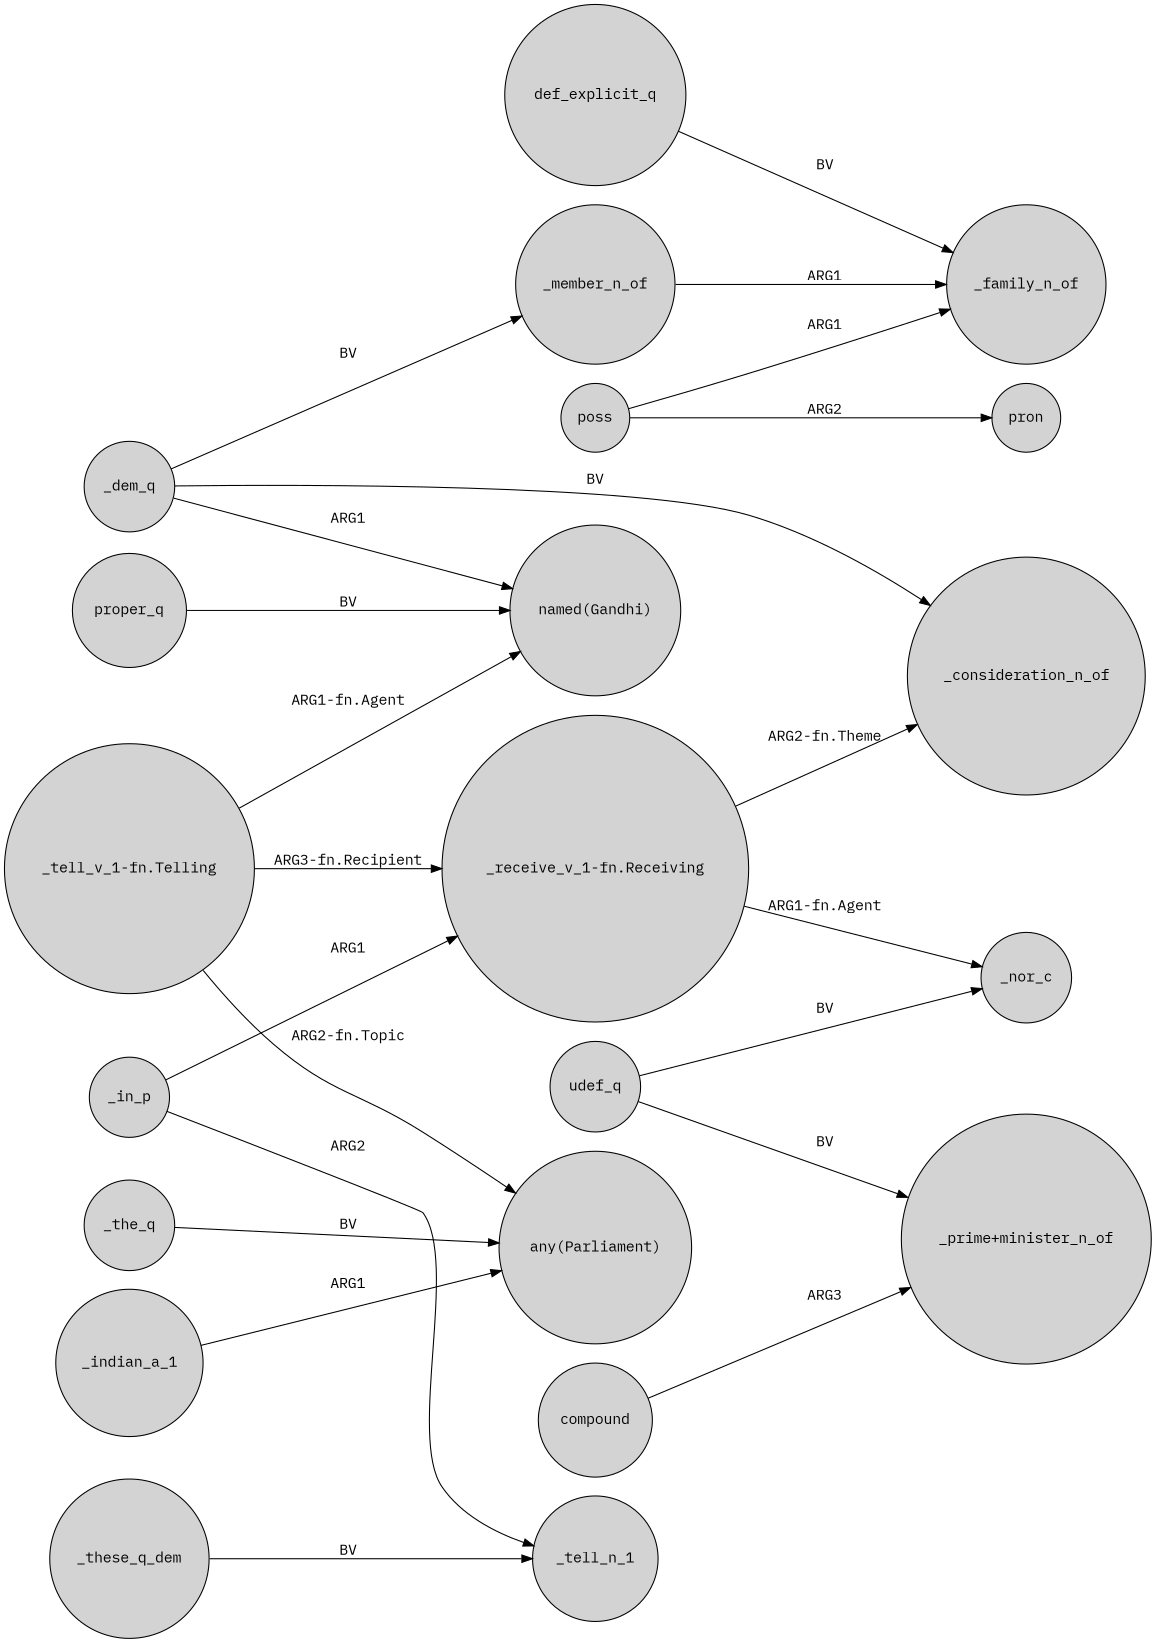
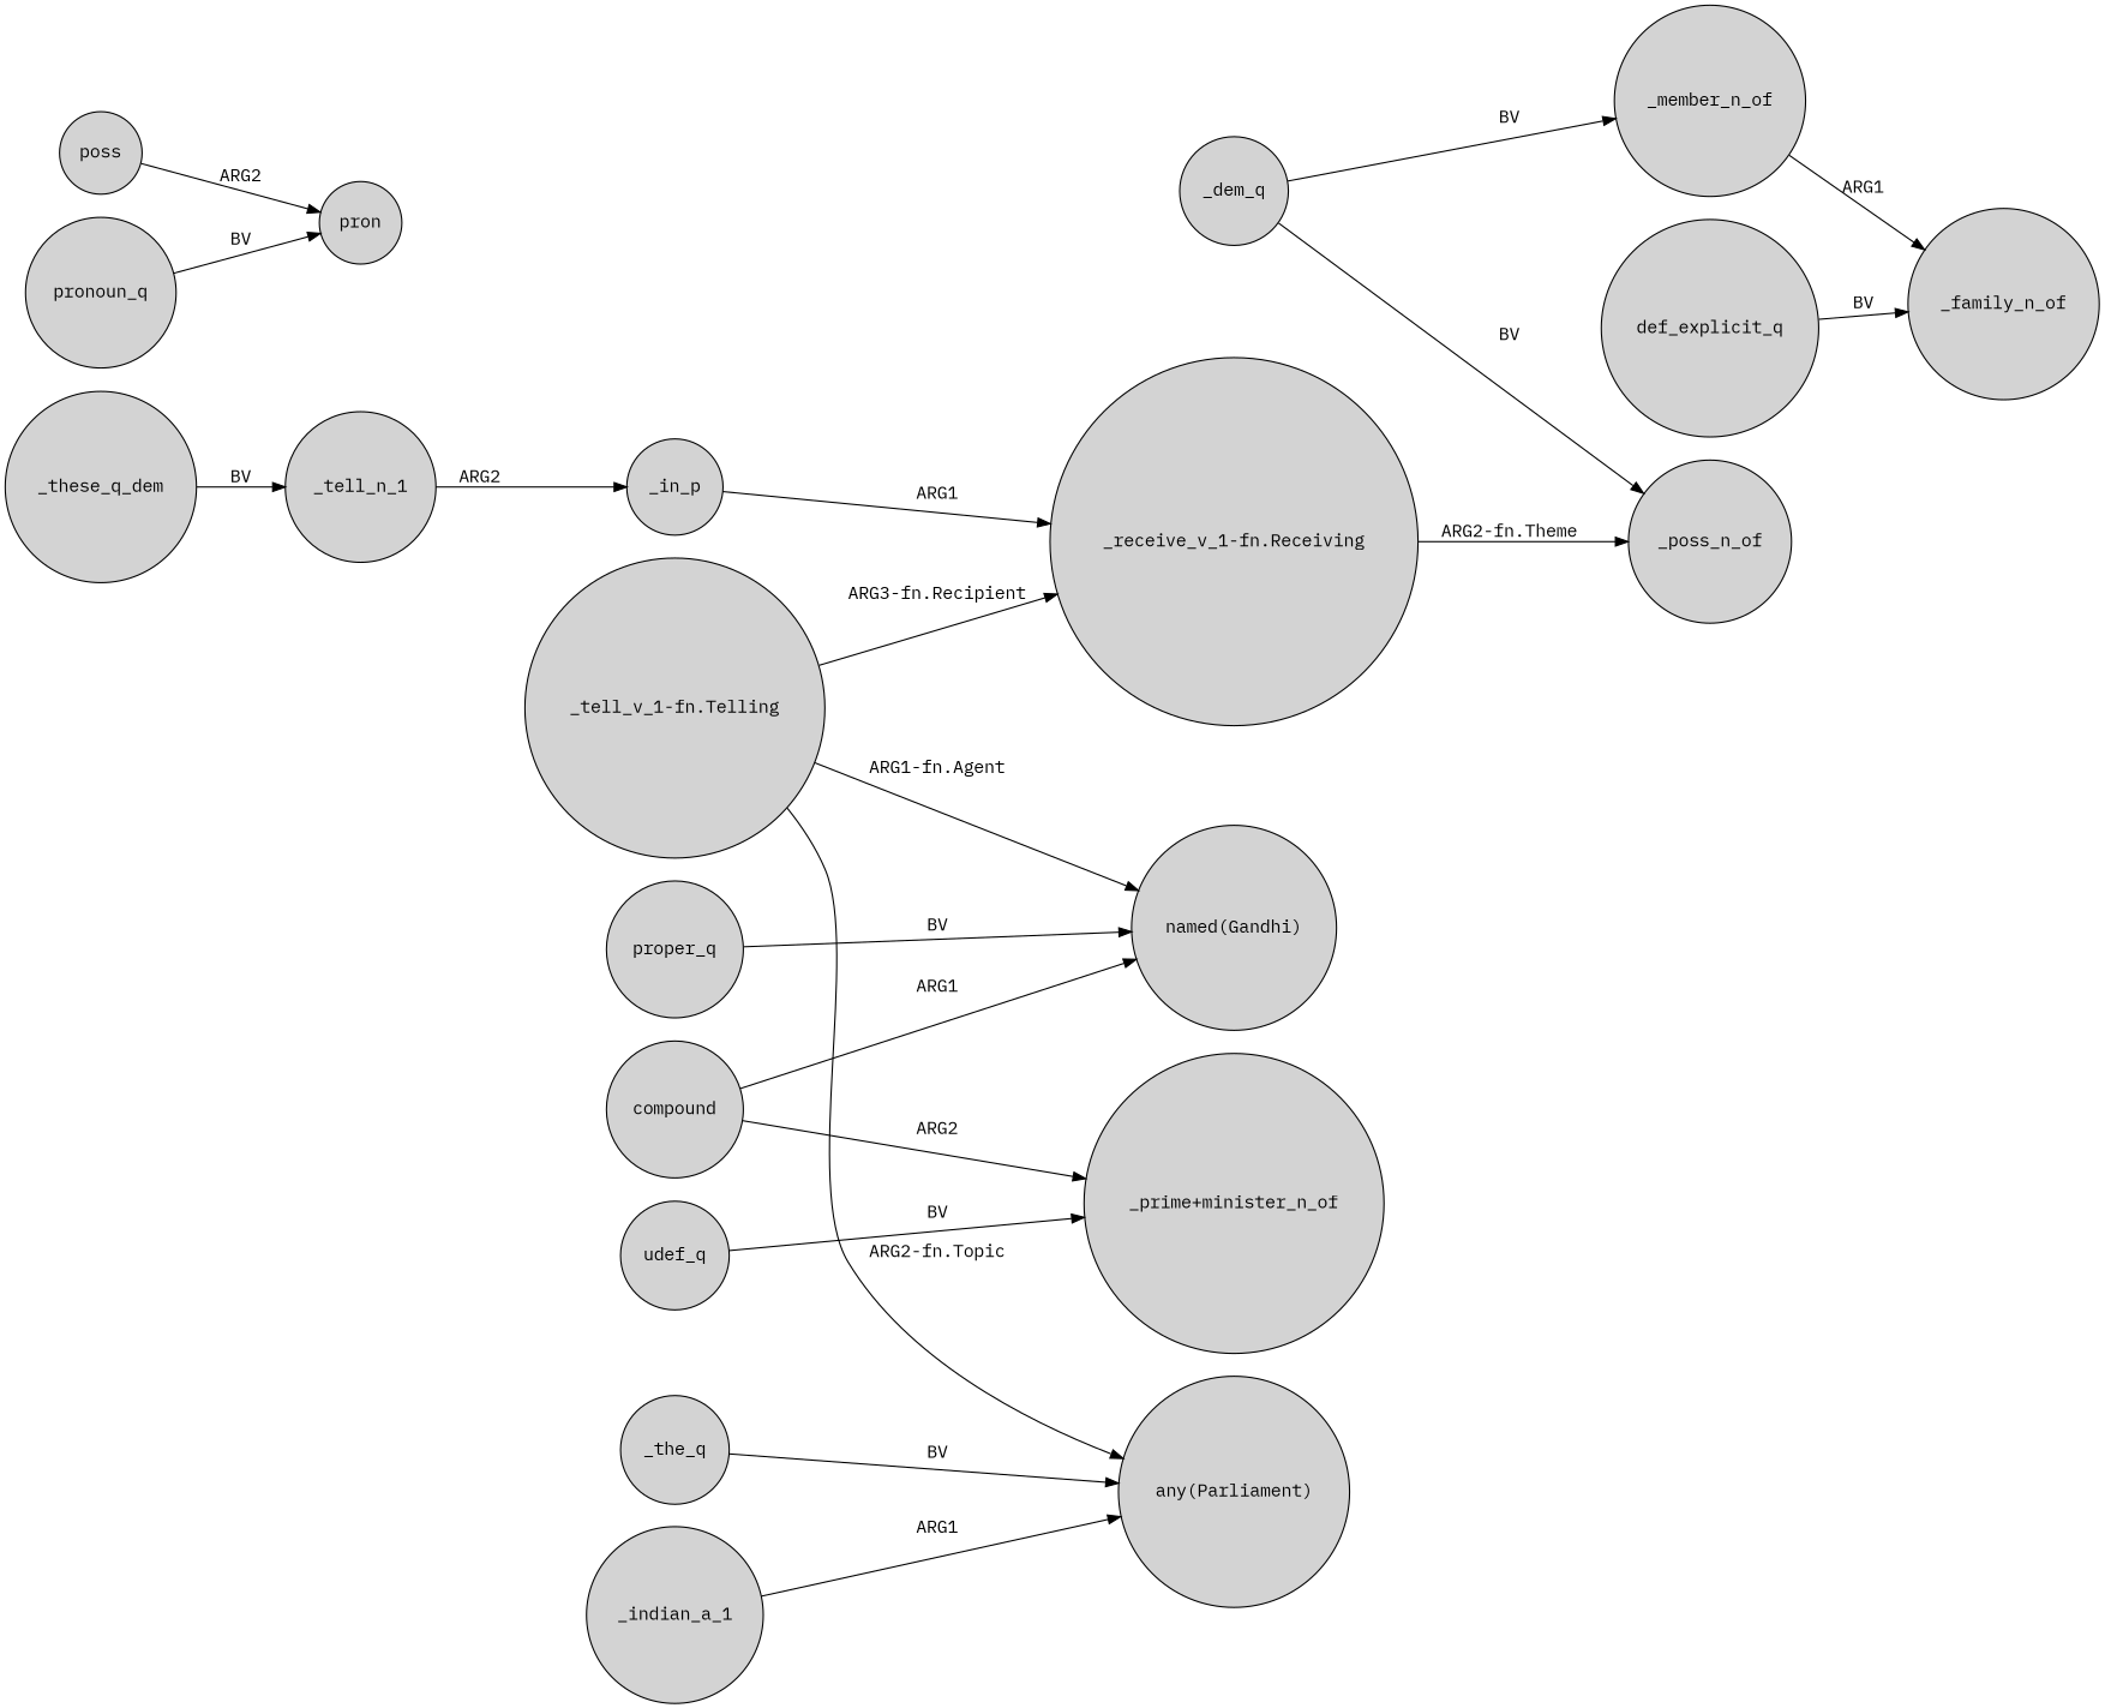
  digraph {
    fontname="IBM Plex Mono"
    rankdir=LR
    node [fontname="IBM Plex Mono" shape=circle style=filled]
    edge [fontname="IBM Plex Mono"]
    n1 [label=_dem_q]
    _member_n_of
-   _consideration_n_of
+   _consideration_n_of [label=_poss_n_of]
    _family_n_of
    proper_q
    "named(Gandhi)"
    n7 [label="any(Parliament)"]
    _the_q
    "_tell_v_1-fn.Telling"
    "_receive_v_1-fn.Receiving"
-   _nor_c
    poss
    pron
    compound
    "_prime+minister_n_of"
    udef_q
    _in_p
    n18 [label=_tell_n_1]
+   pronoun_q
    _these_q_dem
    def_explicit_q
    _indian_a_1
    n1 -> _member_n_of [label=BV]
    n1 -> _consideration_n_of [label=BV]
    _member_n_of -> _family_n_of [label=ARG1]
    proper_q -> "named(Gandhi)" [label=BV]
    _the_q -> n7 [label=BV]
    "_tell_v_1-fn.Telling" -> "named(Gandhi)" [label="ARG1-fn.Agent"]
    "_tell_v_1-fn.Telling" -> n7 [label="ARG2-fn.Topic"]
    "_tell_v_1-fn.Telling" -> "_receive_v_1-fn.Receiving" [label="ARG3-fn.Recipient"]
    "_receive_v_1-fn.Receiving" -> _consideration_n_of [label="ARG2-fn.Theme"]
-   "_receive_v_1-fn.Receiving" -> _nor_c [label="ARG1-fn.Agent"]
-   poss -> _family_n_of [label=ARG1]
    poss -> pron [label=ARG2]
-   n1 -> "named(Gandhi)" [label=ARG1]
-   compound -> "_prime+minister_n_of" [label=ARG3]
-   udef_q -> _nor_c [label=BV]
+   compound -> "named(Gandhi)" [label=ARG1]
+   compound -> "_prime+minister_n_of" [label=ARG2]
    udef_q -> "_prime+minister_n_of" [label=BV]
    _in_p -> "_receive_v_1-fn.Receiving" [label=ARG1]
-   _in_p -> n18 [label=ARG2]
+   n18 -> _in_p [label=ARG2]
+   pronoun_q -> pron [label=BV]
    _these_q_dem -> n18 [label=BV]
    def_explicit_q -> _family_n_of [label=BV]
    _indian_a_1 -> n7 [label=ARG1]
  }
